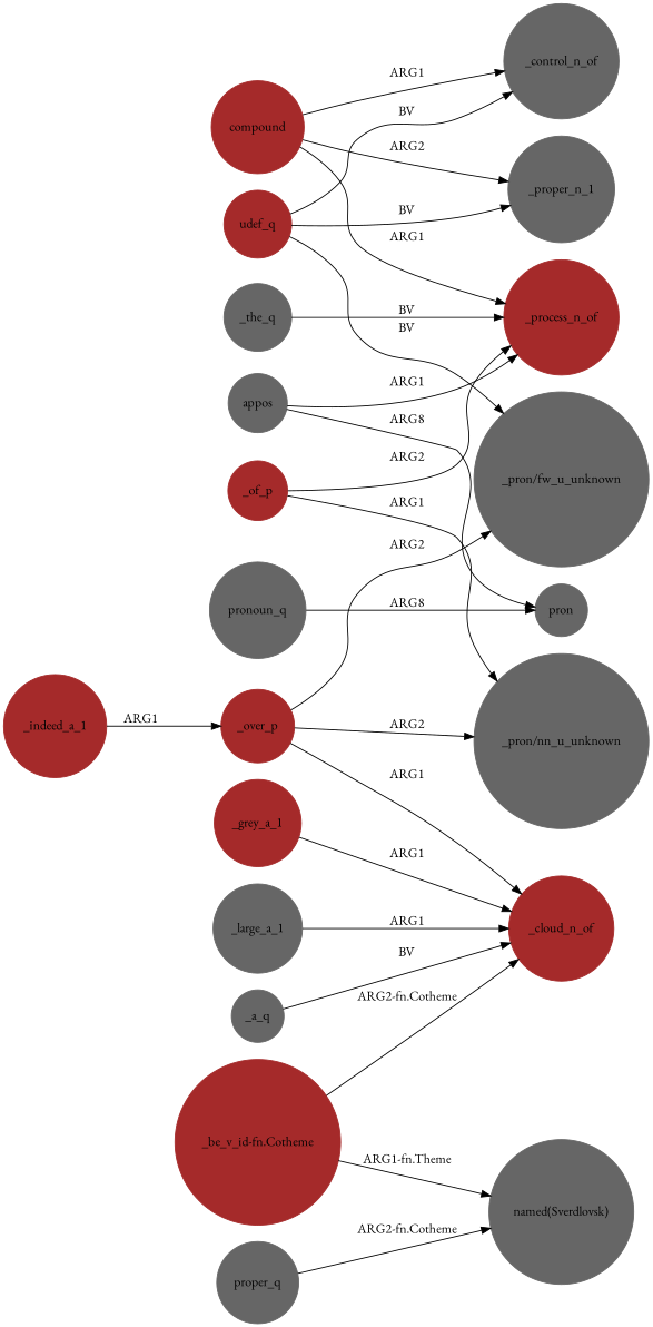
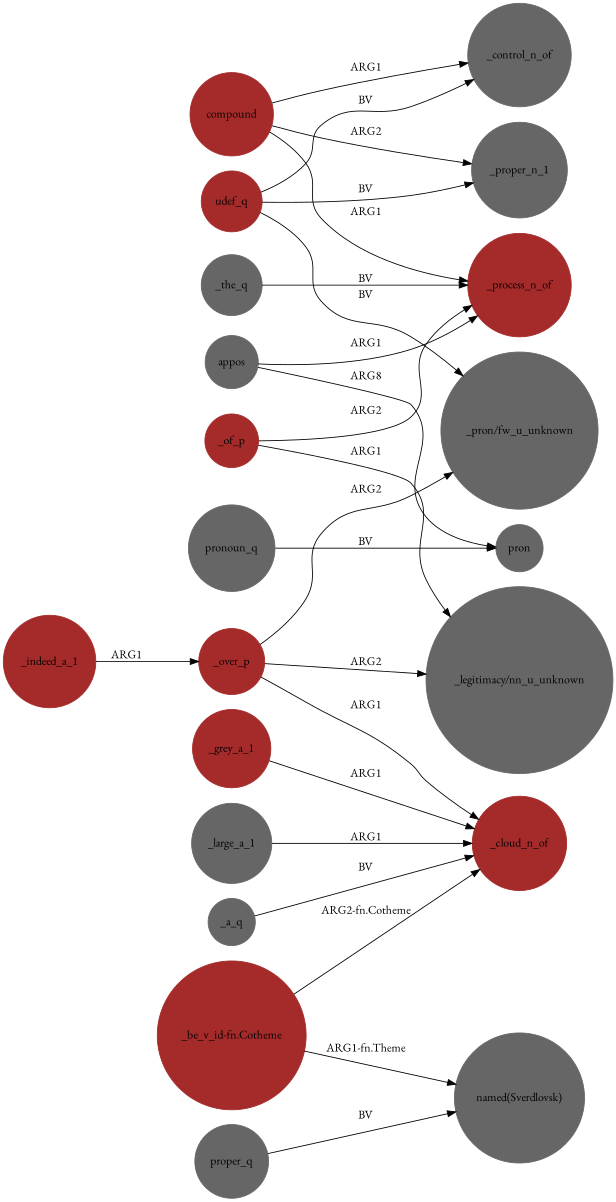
  digraph {
    fontname="EB Garamond"
    rankdir=LR
    node [color=gray40 fontname="EB Garamond" shape=circle style=filled]
    edge [fontname="EB Garamond"]
    _cloud_n_of [color=brown]
    _large_a_1
    _over_p [color=brown]
    n4 [label="_pron/fw_u_unknown"]
-   "_legitimacy/nn_u_unknown" [label="_pron/nn_u_unknown"]
+   "_legitimacy/nn_u_unknown"
    udef_q [color=brown]
    _control_n_of
    n8 [label=_proper_n_1]
    _process_n_of [color=brown]
    _the_q
    appos
    pron
    compound [color=brown]
    _grey_a_1 [color=brown]
    pronoun_q
    _of_p [color=brown]
    proper_q
    "named(Sverdlovsk)"
    "_be_v_id-fn.Cotheme" [color=brown]
    _indeed_a_1 [color=brown]
    _a_q
    _large_a_1 -> _cloud_n_of [label=ARG1]
    _over_p -> _cloud_n_of [label=ARG1]
    _over_p -> n4 [label=ARG2]
    _over_p -> "_legitimacy/nn_u_unknown" [label=ARG2]
    udef_q -> n4 [label=BV]
    udef_q -> _control_n_of [label=BV]
    udef_q -> n8 [label=BV]
    _the_q -> _process_n_of [label=BV]
    appos -> _process_n_of [label=ARG1]
    appos -> pron [label=ARG8]
    compound -> _control_n_of [label=ARG1]
    compound -> n8 [label=ARG2]
    compound -> _process_n_of [label=ARG1]
    _grey_a_1 -> _cloud_n_of [label=ARG1]
-   pronoun_q -> pron [label=ARG8]
+   pronoun_q -> pron [label=BV]
    _of_p -> "_legitimacy/nn_u_unknown" [label=ARG1]
    _of_p -> _process_n_of [label=ARG2]
-   proper_q -> "named(Sverdlovsk)" [label="ARG2-fn.Cotheme"]
+   proper_q -> "named(Sverdlovsk)" [label=BV]
    "_be_v_id-fn.Cotheme" -> _cloud_n_of [label="ARG2-fn.Cotheme"]
    "_be_v_id-fn.Cotheme" -> "named(Sverdlovsk)" [label="ARG1-fn.Theme"]
    _indeed_a_1 -> _over_p [label=ARG1]
    _a_q -> _cloud_n_of [label=BV]
  }
